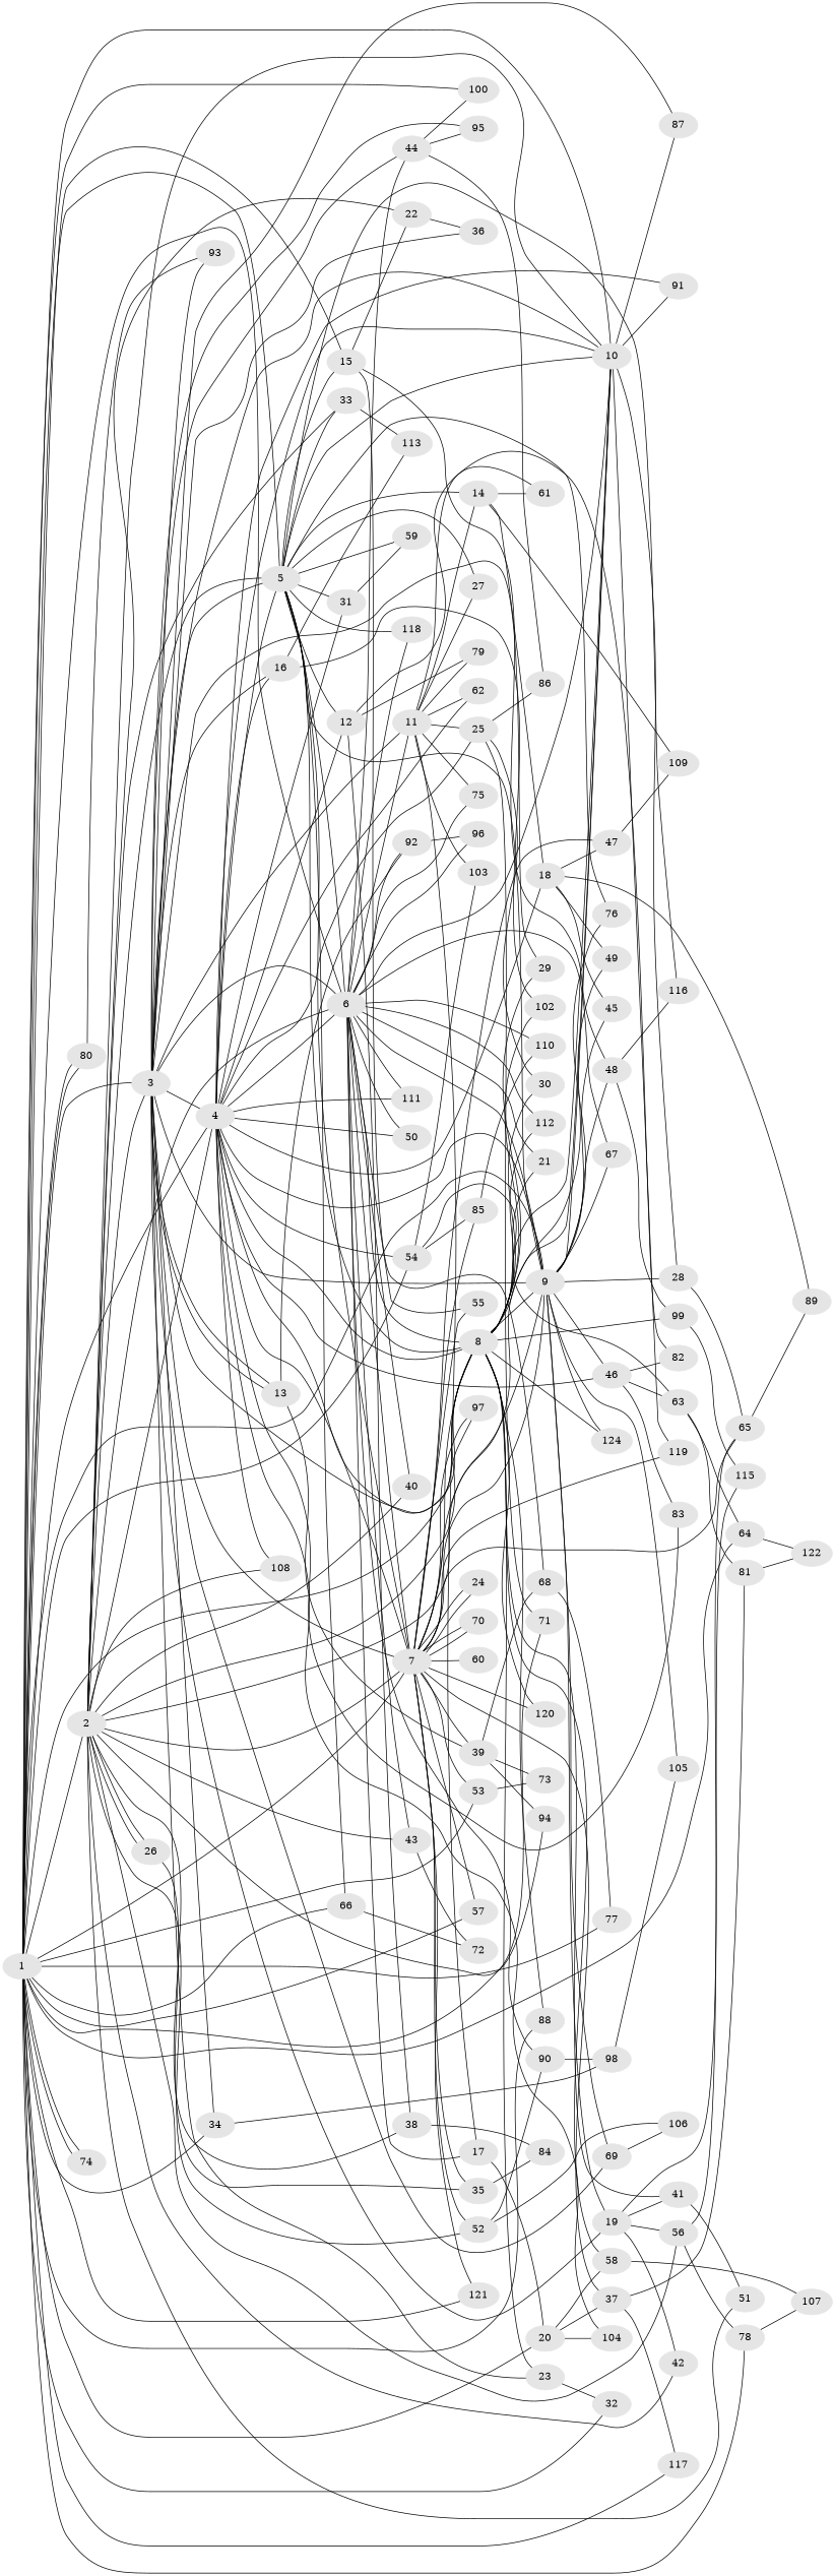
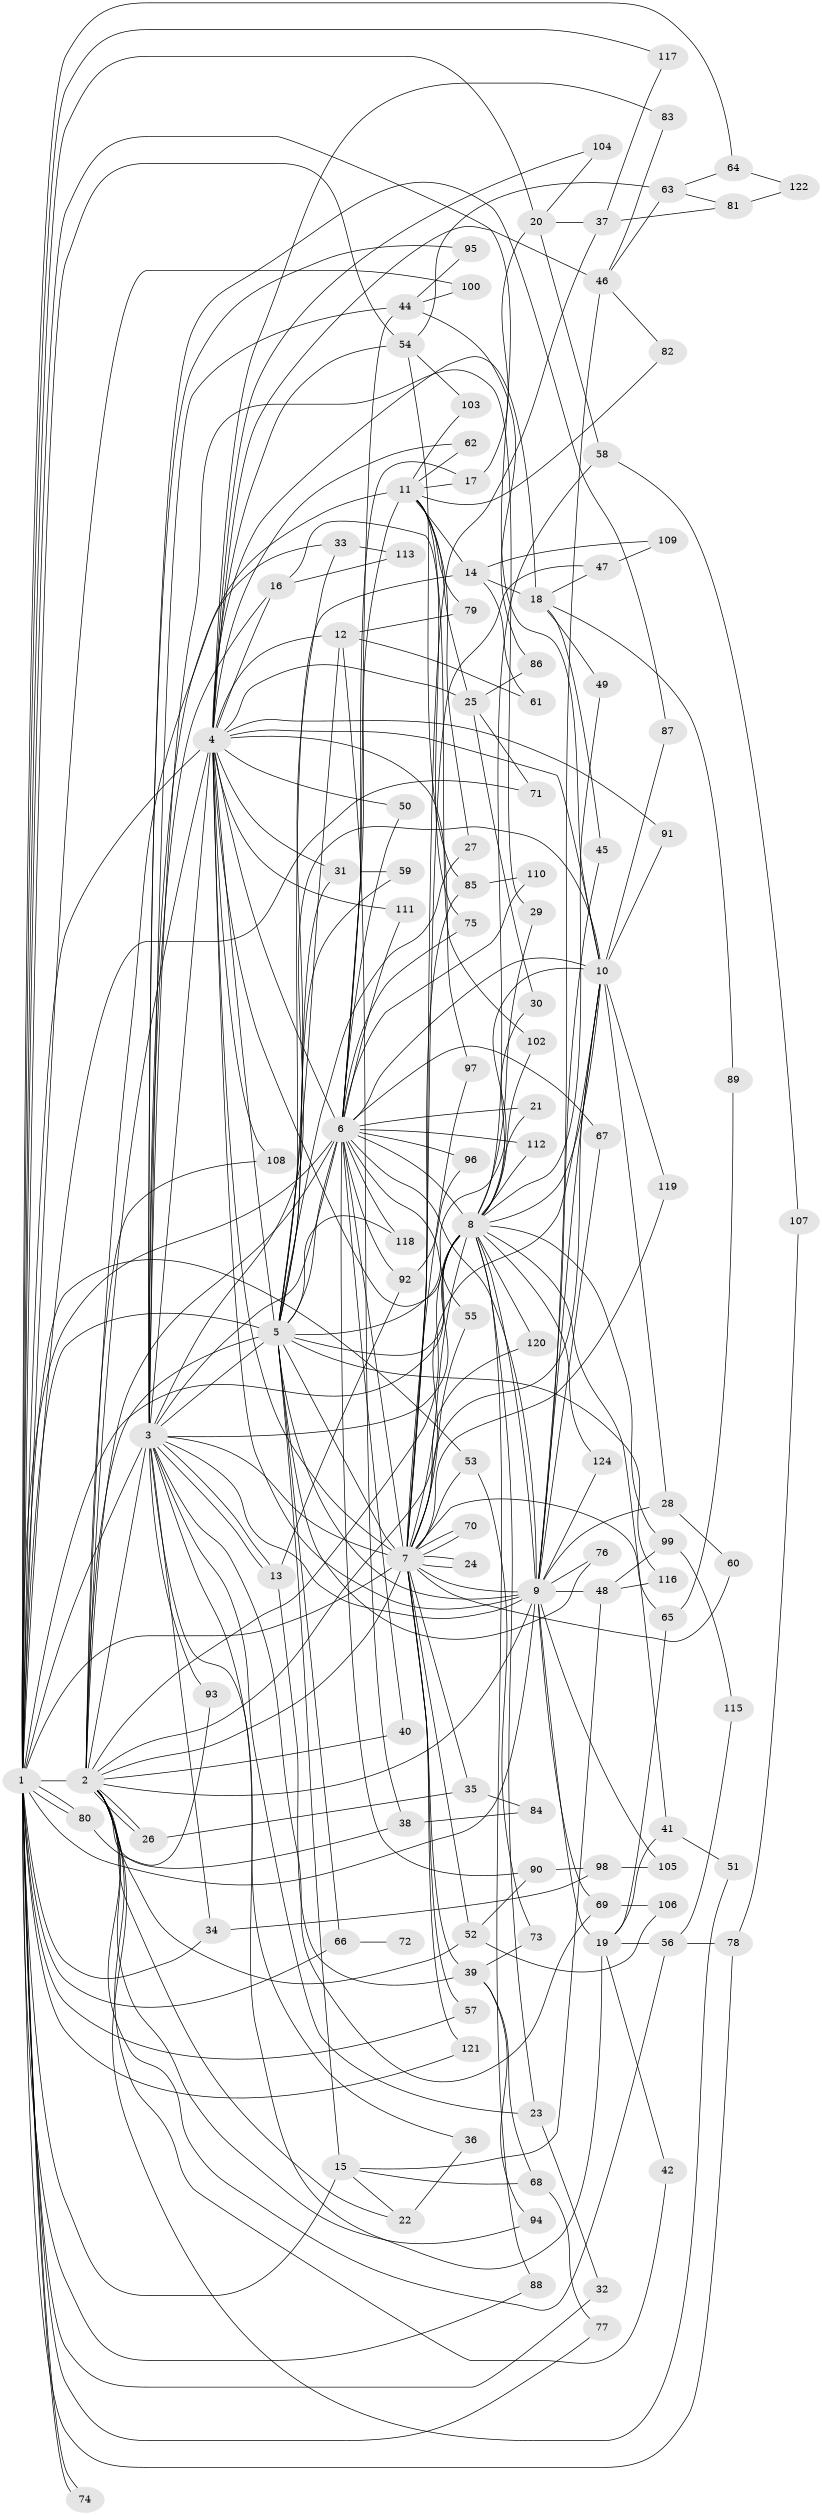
  graph {
    rankdir=LR
    node [color=gray90 style=filled]
    1
    2
    3
    4
    5
    6
    7
    8
    9
    10
    15
    20
    32
    34
    53
    54
    57
    64
    66
    71
    74
    77
    78
    80
    88
    100
    117
    121
    22
    26
    33
    38
    40
    42
-   43
    51
    52
    56
    94
    108
    11
    13
    16
    19
    23
    29
    36
    44
    69
    87
    93
    95
    12
    18
    25
    31
    46
    50
    62
    83
    91
    97
    104
    111
    14
    27
    59
    76
    116
    118
    17
    21
    55
    67
    75
    90
    92
    96
    110
    112
    24
    35
    37
    39
    47
    60
    65
    70
    85
    119
    120
    30
    41
    49
    58
    99
    102
    n98 [label=124]
    28
    45
    48
    105
    68
    98
    73
    103
    63
    122
    72
    107
    113
    84
    106
    115
    79
    82
    86
    61
    89
    109
    81
    1 -- 2
    1 -- 3
    1 -- 4
    1 -- 5
    1 -- 6
    1 -- 7
    1 -- 8
    1 -- 9
    1 -- 10
    1 -- 15
    1 -- 20
    1 -- 32
    1 -- 34
    1 -- 53
    1 -- 54
    1 -- 57
    1 -- 64
    1 -- 66
    1 -- 71
    1 -- 74
    1 -- 74
    1 -- 77
    1 -- 78
    1 -- 80
    1 -- 80
    1 -- 88
    1 -- 100
    1 -- 117
    1 -- 121
    2 -- 3
    2 -- 4
    2 -- 5
    2 -- 6
    2 -- 7
    2 -- 8
    2 -- 9
    2 -- 10
    2 -- 22
    2 -- 26
    2 -- 26
    2 -- 33
    2 -- 38
    2 -- 40
    2 -- 42
-   2 -- 43
    2 -- 51
    2 -- 52
    2 -- 56
    2 -- 94
    2 -- 108
    3 -- 4
    3 -- 5
    3 -- 6
    3 -- 7
    3 -- 8
    3 -- 9
    3 -- 10
    3 -- 34
    3 -- 11
    3 -- 13
    3 -- 13
    3 -- 16
    3 -- 19
    3 -- 23
    3 -- 29
    3 -- 36
    3 -- 44
    3 -- 69
    3 -- 87
    3 -- 93
    3 -- 95
    4 -- 5
    4 -- 6
    4 -- 7
    4 -- 8
    4 -- 9
    4 -- 10
    4 -- 54
    4 -- 108
    4 -- 16
    4 -- 12
    4 -- 18
    4 -- 25
    4 -- 31
    4 -- 46
    4 -- 50
    4 -- 62
    4 -- 83
    4 -- 91
    4 -- 97
    4 -- 104
    4 -- 111
    5 -- 6
    5 -- 7
    5 -- 8
    5 -- 9
    5 -- 10
    5 -- 15
    5 -- 66
    5 -- 33
    5 -- 12
    5 -- 31
    5 -- 14
    5 -- 27
    5 -- 59
    5 -- 76
    5 -- 116
    5 -- 118
    6 -- 7
    6 -- 8
    6 -- 9
    6 -- 10
    6 -- 40
-   6 -- 43
    6 -- 11
    6 -- 44
    6 -- 50
    6 -- 111
    6 -- 118
    6 -- 17
    6 -- 21
    6 -- 55
    6 -- 67
    6 -- 75
    6 -- 90
    6 -- 92
    6 -- 96
    6 -- 110
    6 -- 112
    7 -- 8
    7 -- 9
    7 -- 10
    7 -- 53
    7 -- 57
    7 -- 121
    7 -- 52
    7 -- 97
    7 -- 55
    7 -- 24
    7 -- 24
    7 -- 35
    7 -- 37
    7 -- 39
    7 -- 47
    7 -- 60
    7 -- 65
    7 -- 70
    7 -- 70
    7 -- 85
    7 -- 119
    7 -- 120
    8 -- 9
    8 -- 10
    8 -- 88
    8 -- 23
    8 -- 29
    8 -- 21
    8 -- 112
    8 -- 120
    8 -- 30
    8 -- 41
    8 -- 49
    8 -- 58
    8 -- 99
    8 -- 102
    8 -- n98
    9 -- 10
    9 -- 19
    9 -- 69
    9 -- 46
    9 -- 76
    9 -- 67
    9 -- n98
    9 -- 28
    9 -- 45
    9 -- 48
    9 -- 105
    10 -- 87
    10 -- 91
    10 -- 119
    10 -- 28
    15 -- 22
    15 -- 48
    15 -- 68
    20 -- 104
    20 -- 37
    20 -- 58
    34 -- 98
    53 -- 73
    54 -- 85
    54 -- 103
    54 -- 63
    64 -- 122
    66 -- 72
    78 -- 107
    80 -- 93
    22 -- 36
    26 -- 35
    33 -- 113
    38 -- 84
-   43 -- 72
    52 -- 90
    52 -- 106
    56 -- 78
    56 -- 115
    11 -- 25
    11 -- 62
    11 -- 14
    11 -- 27
    11 -- 17
    11 -- 75
    11 -- 103
    11 -- 79
    11 -- 82
    13 -- 92
    13 -- 39
    16 -- 102
    16 -- 113
    19 -- 42
    19 -- 56
    19 -- 65
    19 -- 41
    23 -- 32
    44 -- 100
    44 -- 95
    44 -- 86
    69 -- 106
    12 -- 38
    12 -- 79
    12 -- 61
    18 -- 47
    18 -- 49
    18 -- 45
    18 -- 89
    25 -- 71
    25 -- 30
    25 -- 86
    31 -- 59
    46 -- 83
    46 -- 63
    46 -- 82
    14 -- 18
    14 -- 61
    14 -- 109
    17 -- 20
    90 -- 98
    92 -- 96
    35 -- 84
    37 -- 117
    37 -- 81
    39 -- 94
    39 -- 68
    39 -- 73
    47 -- 109
    65 -- 89
    85 -- 110
    41 -- 51
    58 -- 107
    99 -- 115
-   28 -- 65
+   28 -- 60
    48 -- 116
    48 -- 99
    68 -- 77
    98 -- 105
    63 -- 64
    63 -- 81
    81 -- 122
  }
